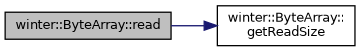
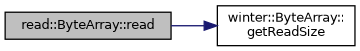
  digraph {
    rankdir=LR
    node [color=black fontname=Helvetica fontsize=10 shape=record style=filled]
-   n1 [fillcolor=grey75 fontcolor=black height=0.2 label="winter::ByteArray::read" width=0.4]
+   n1 [fillcolor=grey75 fontcolor=black height=0.2 label="read::ByteArray::read" width=0.4]
    n2 [fillcolor=white height=0.2 label="winter::ByteArray::\lgetReadSize" width=0.4]
    n1 -> n2 [color=midnightblue fontname=Helvetica fontsize=10 labelfontname=Helvetica labelfontsize=10 style=solid]
  }
